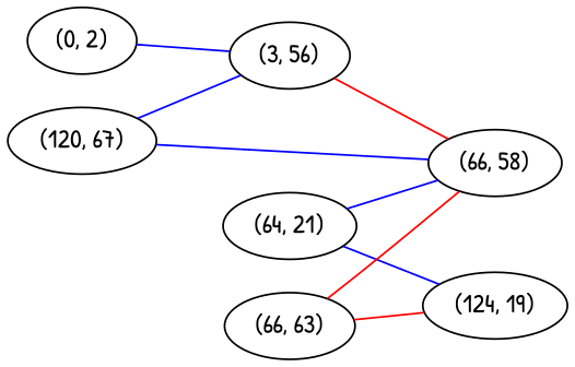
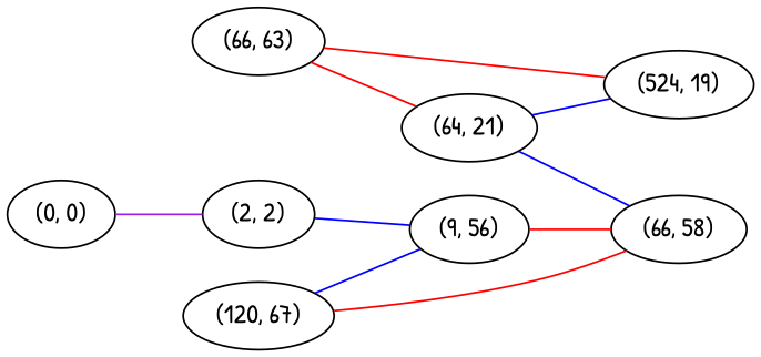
  graph {
    fontname="Patrick Hand"
    rankdir=LR
    node [fontname="Patrick Hand"]
    edge [color=blue fontname="Patrick Hand" weight=3]
-   "(2, 2)" [label="(0, 2)"]
-   "(9, 56)" [label="(3, 56)"]
+   "(0, 0)"
+   "(2, 2)"
+   "(9, 56)"
    "(64, 21)"
-   "(124, 19)"
+   "(124, 19)" [label="(524, 19)"]
    "(66, 58)"
    "(66, 63)"
    "(120, 67)"
+   "(0, 0)" -- "(2, 2)" [color=purple weight=4]
    "(2, 2)" -- "(9, 56)"
    "(9, 56)" -- "(66, 58)" [color=red weight=1]
    "(64, 21)" -- "(124, 19)"
    "(64, 21)" -- "(66, 58)" [weight=1]
    "(66, 63)" -- "(124, 19)" [color=red]
-   "(66, 63)" -- "(66, 58)" [color=red weight=1]
+   "(66, 63)" -- "(64, 21)" [color=red weight=1]
    "(120, 67)" -- "(9, 56)"
-   "(120, 67)" -- "(66, 58)" [weight=1]
+   "(120, 67)" -- "(66, 58)" [color=red weight=1]
  }
